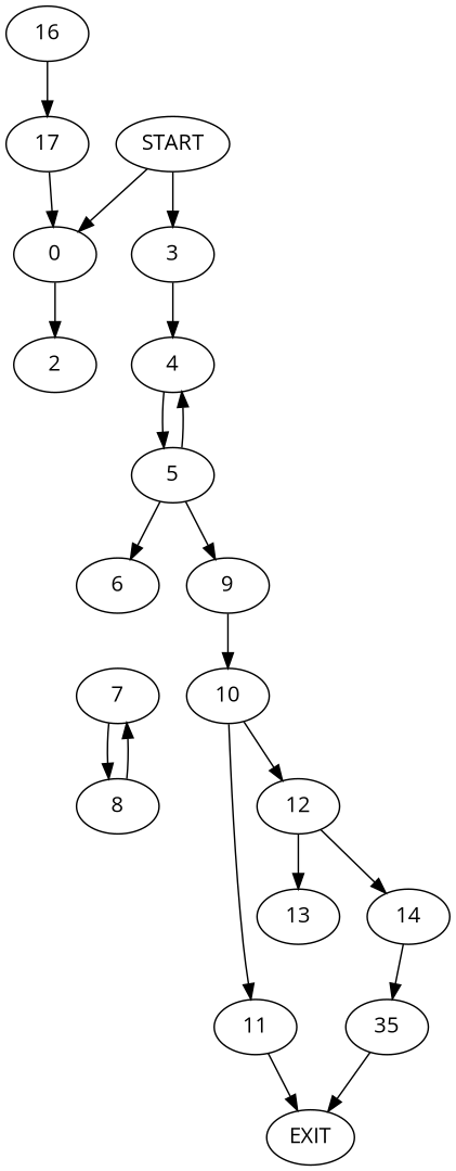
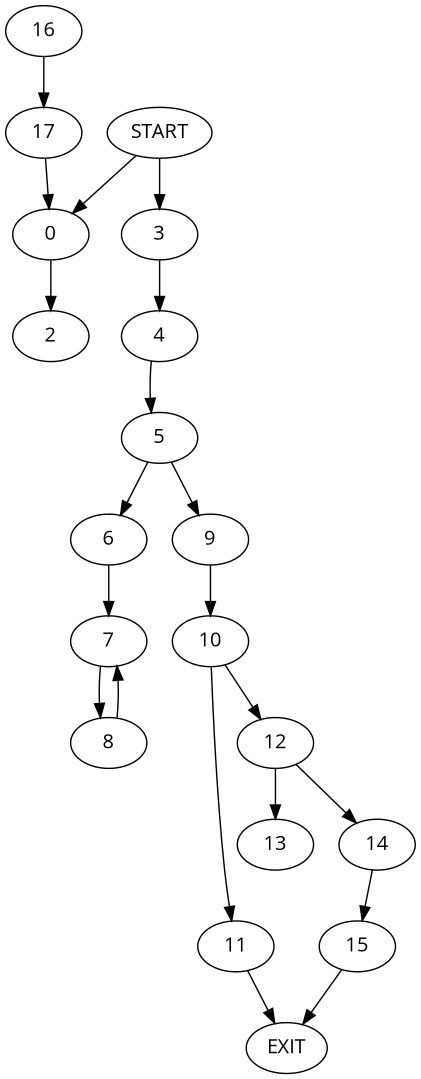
  digraph {
    fontname="Open Sans"
    node [fontname="Open Sans"]
    edge [fontname="Open Sans"]
    n1 [label=START]
    n2 [label=0]
    3
    2
    4
    10
    11
    12
    5
    6
    9
    7
    8
    n14 [label=EXIT]
    13
    14
-   15 [label=35]
+   15
    16
    17
    n1 -> n2
    n1 -> 3
    n2 -> 2
    3 -> 4
    4 -> 5
    10 -> 11
    10 -> 12
    11 -> n14
    12 -> 13
    12 -> 14
-   5 -> 4
    5 -> 6
    5 -> 9
+   6 -> 7
    9 -> 10
    7 -> 8
    8 -> 7
    14 -> 15
    15 -> n14
    16 -> 17
    17 -> n2
  }
